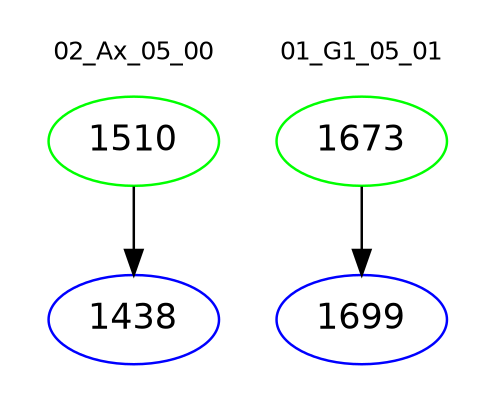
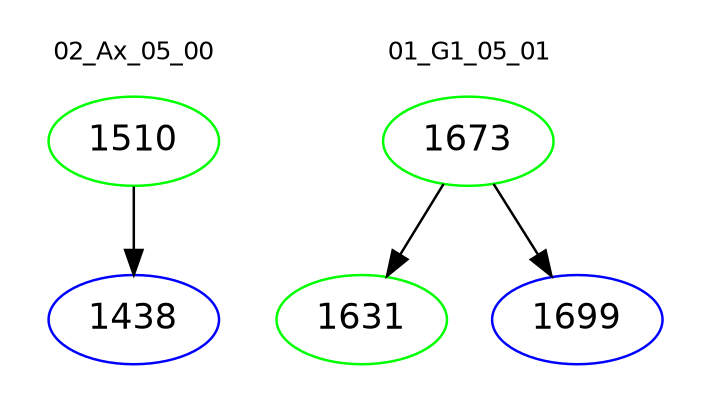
  digraph {
    fontname="DejaVu Sans"
    node [color=green fontname="DejaVu Sans"]
    edge [color=black fontname="DejaVu Sans"]
    n1 [label=1510]
    n2 [color=blue label=1438]
    n3 [label=1673]
+   n4 [label=1631]
    n5 [color=blue label=1699]
    subgraph cluster_1 {
      color=white
      fontsize=10
      label="02_Ax_05_00"
      n1
      n2
    }
    subgraph cluster_2 {
      color=white
      fontsize=10
      label="01_G1_05_01"
      n3
+     n4
      n5
    }
    n1 -> n2
+   n3 -> n4
    n3 -> n5
  }
